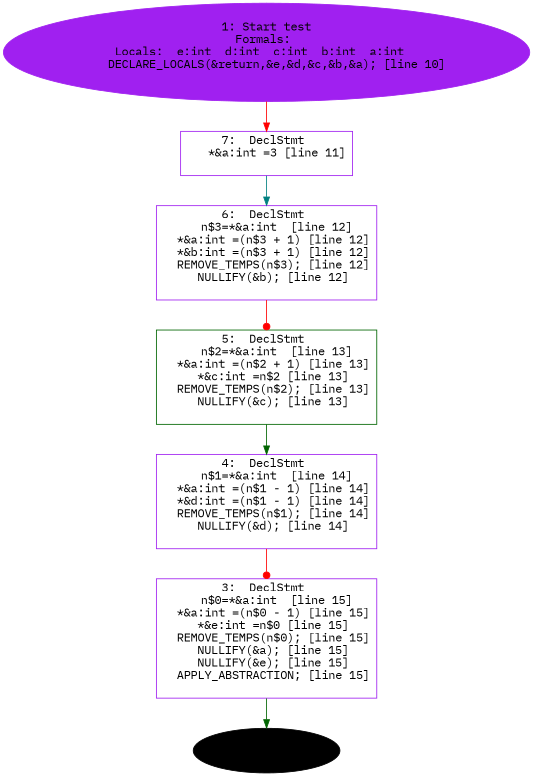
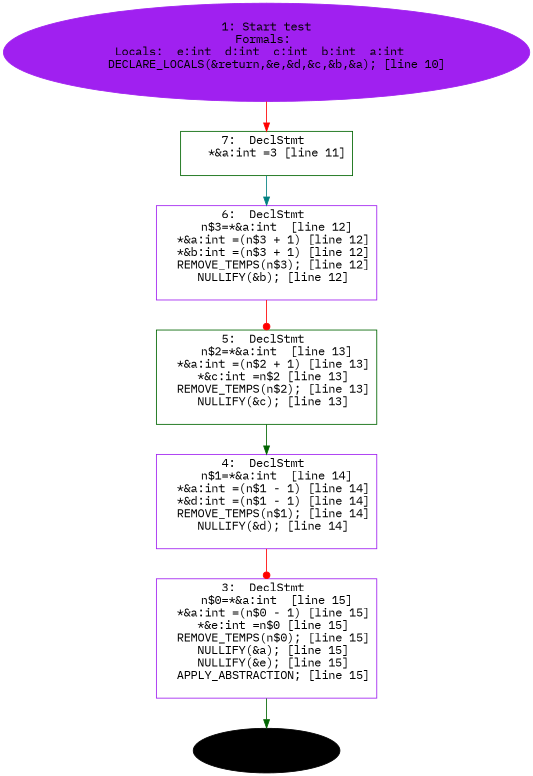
  digraph {
    fontname="IBM Plex Mono"
    node [shape=box color=purple fontname="IBM Plex Mono"]
    edge [color=red arrowhead=normal fontname="IBM Plex Mono"]
-   n1 [label="7:  DeclStmt \n   *&a:int =3 [line 11]\n "]
+   n1 [label="7:  DeclStmt \n   *&a:int =3 [line 11]\n " color=darkgreen]
    n2 [label="6:  DeclStmt \n   n$3=*&a:int  [line 12]\n  *&a:int =(n$3 + 1) [line 12]\n  *&b:int =(n$3 + 1) [line 12]\n  REMOVE_TEMPS(n$3); [line 12]\n  NULLIFY(&b); [line 12]\n "]
    n3 [label="5:  DeclStmt \n   n$2=*&a:int  [line 13]\n  *&a:int =(n$2 + 1) [line 13]\n  *&c:int =n$2 [line 13]\n  REMOVE_TEMPS(n$2); [line 13]\n  NULLIFY(&c); [line 13]\n " color=darkgreen]
    n4 [label="4:  DeclStmt \n   n$1=*&a:int  [line 14]\n  *&a:int =(n$1 - 1) [line 14]\n  *&d:int =(n$1 - 1) [line 14]\n  REMOVE_TEMPS(n$1); [line 14]\n  NULLIFY(&d); [line 14]\n "]
    n5 [label="3:  DeclStmt \n   n$0=*&a:int  [line 15]\n  *&a:int =(n$0 - 1) [line 15]\n  *&e:int =n$0 [line 15]\n  REMOVE_TEMPS(n$0); [line 15]\n  NULLIFY(&a); [line 15]\n  NULLIFY(&e); [line 15]\n  APPLY_ABSTRACTION; [line 15]\n "]
    n6 [color=black label="2: Exit test \n  " style=filled shape=""]
    n7 [label="1: Start test\nFormals: \nLocals:  e:int  d:int  c:int  b:int  a:int  \n   DECLARE_LOCALS(&return,&e,&d,&c,&b,&a); [line 10]\n " style=filled shape=""]
    n1 -> n2 [color=teal]
    n2 -> n3 [arrowhead=dot]
    n3 -> n4 [color=darkgreen]
    n4 -> n5 [arrowhead=dot]
    n5 -> n6 [color=darkgreen]
    n7 -> n1
  }
